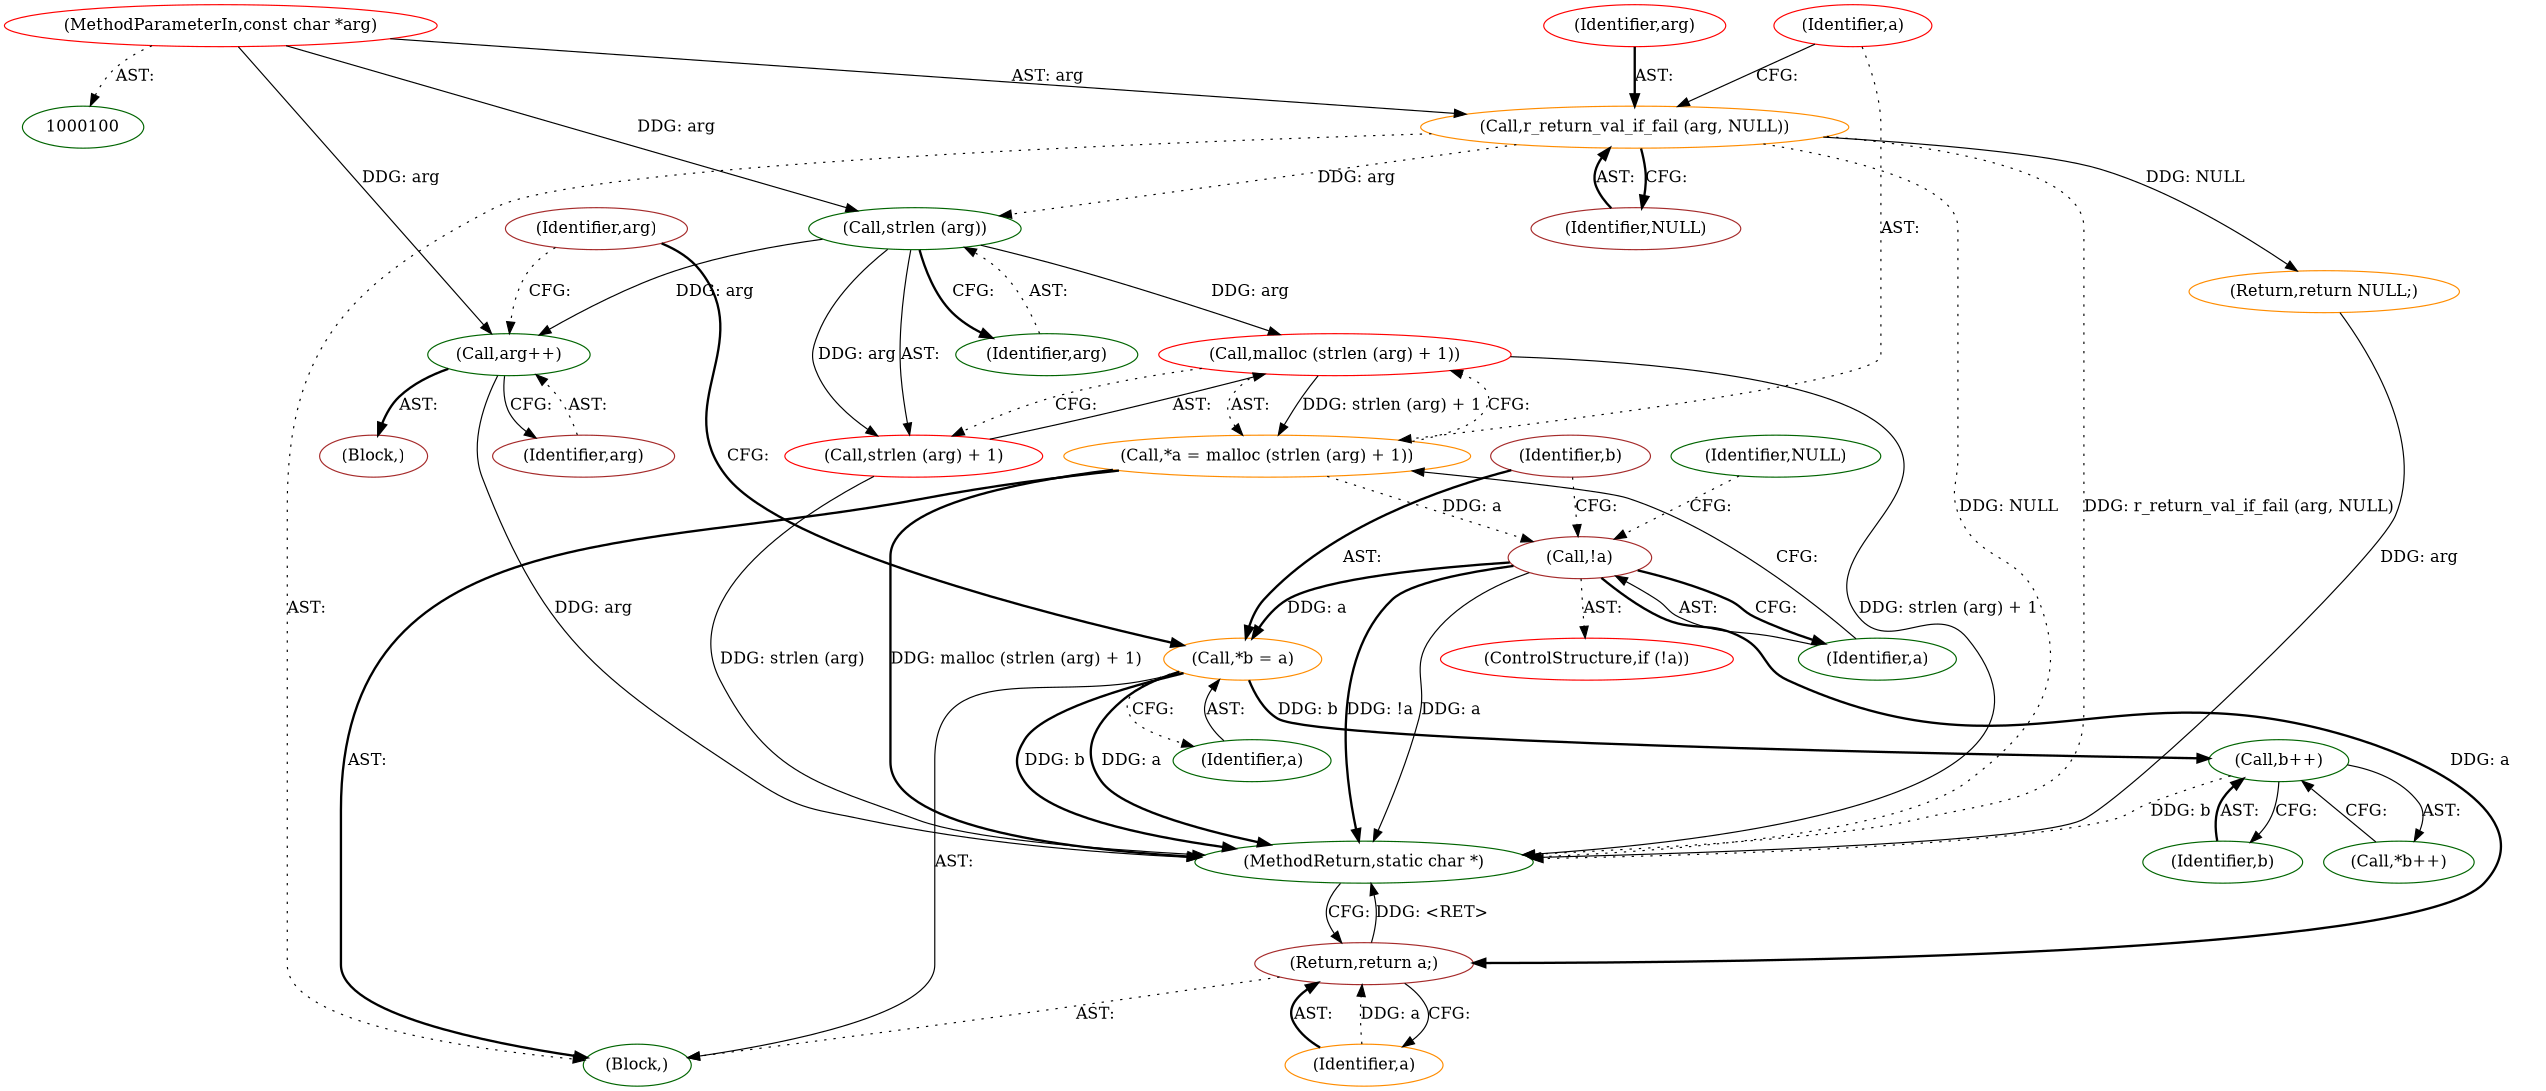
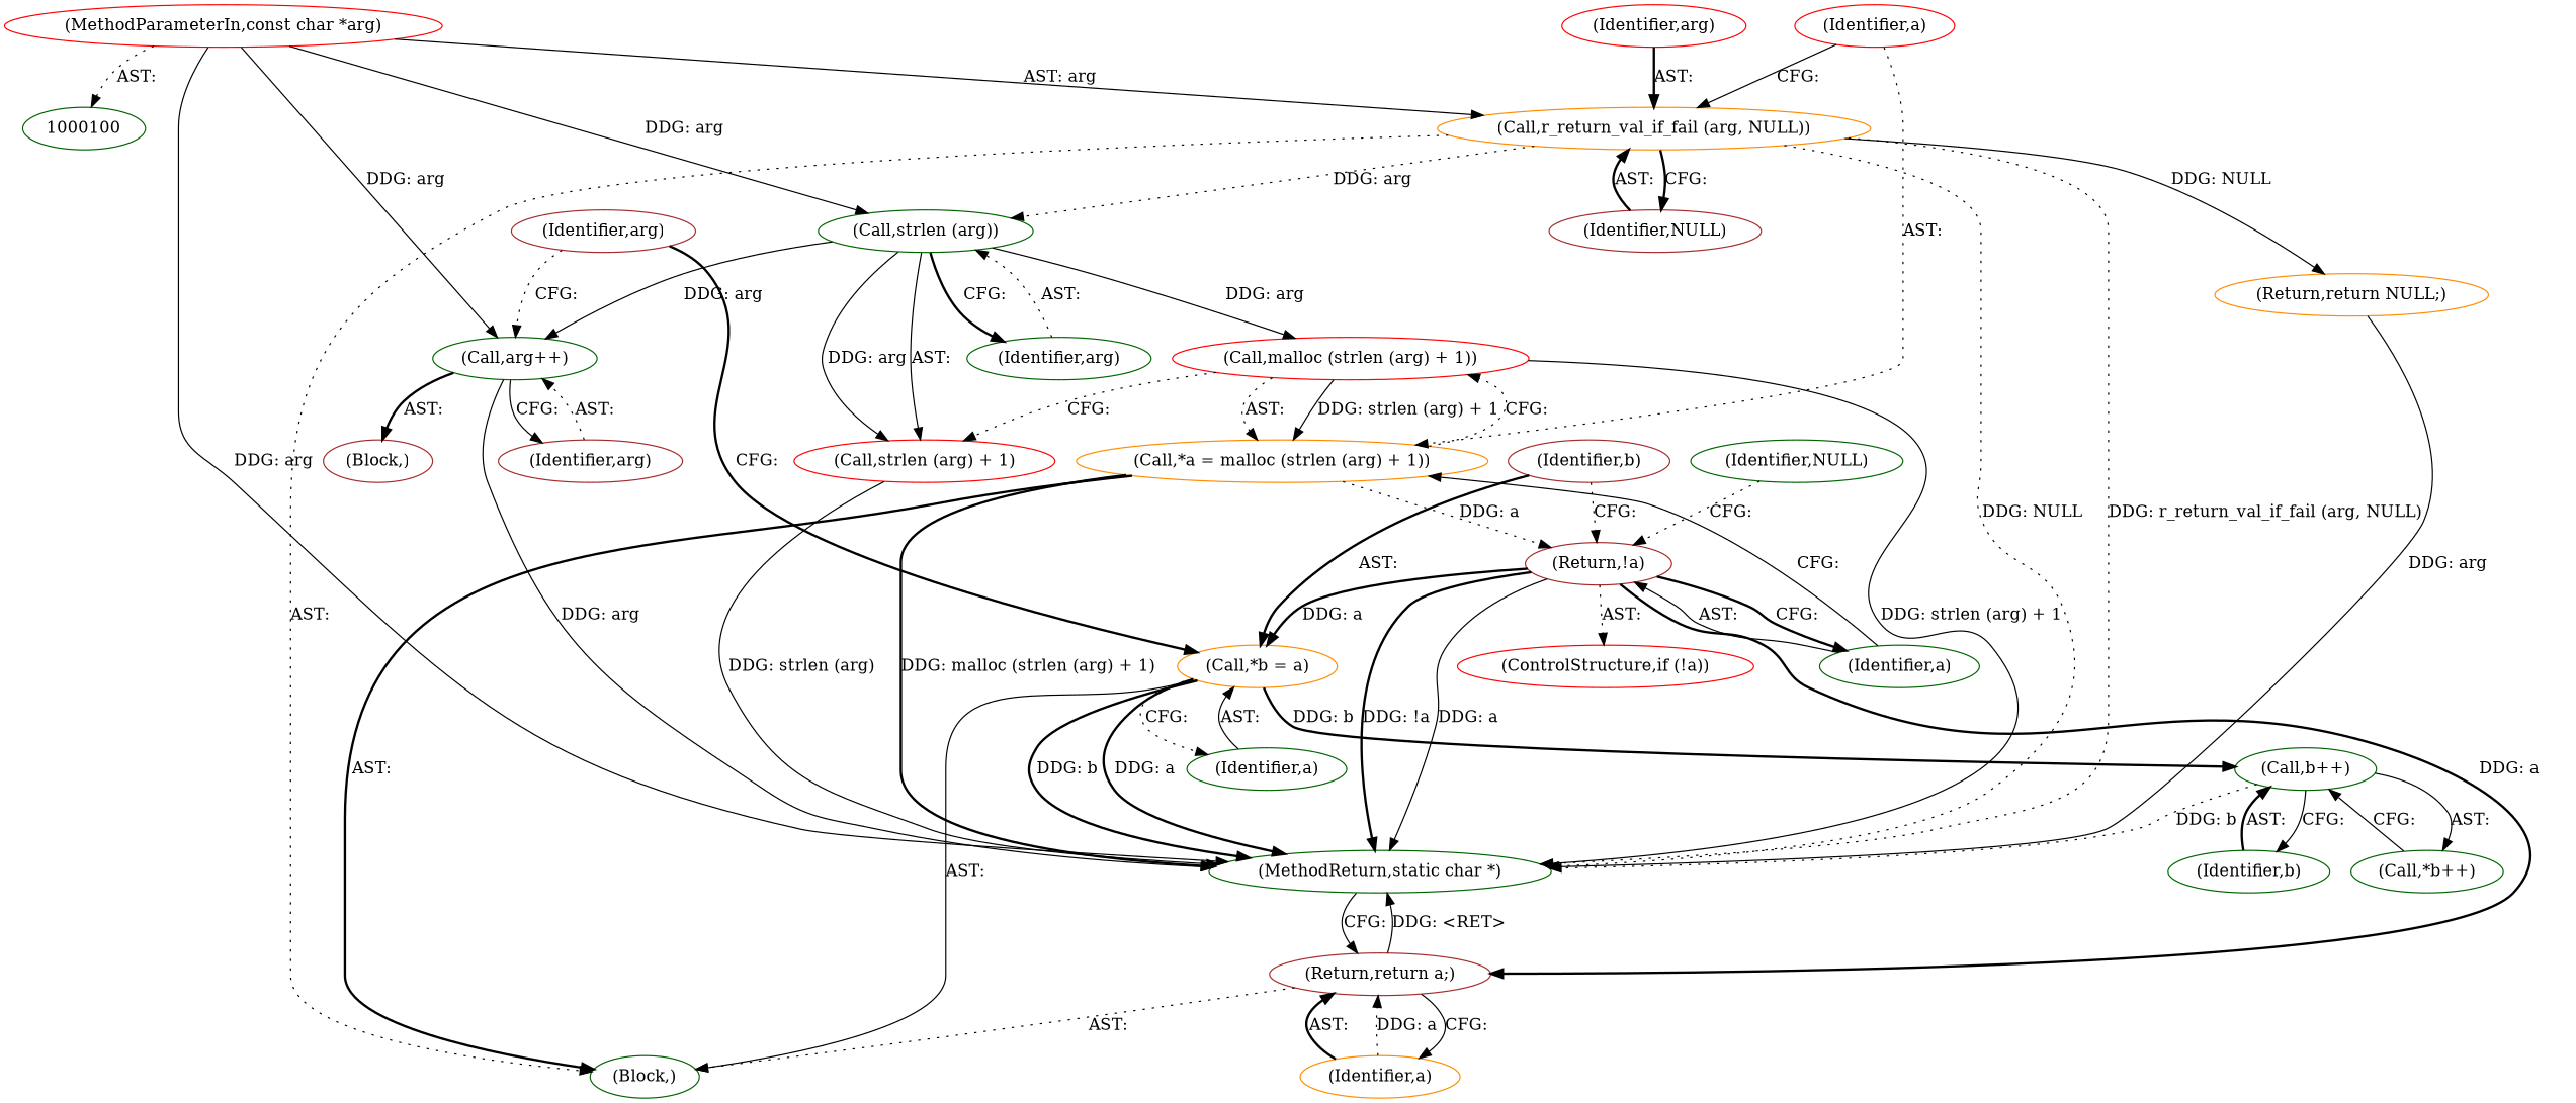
  digraph {
    fontname="DejaVu Serif"
    node [color=darkgreen fontname="DejaVu Serif"]
    edge [fontname="DejaVu Serif" style=solid]
    n1 [label="(Call,strlen (arg))"]
    n2 [color=red label="(Call,malloc (strlen (arg) + 1))"]
    n3 [color=red label="(Call,strlen (arg) + 1)"]
    n4 [label="(Call,arg++)"]
    n5 [label="(Identifier,arg)"]
    n6 [label="(MethodReturn,static char *)"]
    n7 [color=darkorange label="(Call,*a = malloc (strlen (arg) + 1))"]
    n8 [color=brown label="(Identifier,arg)"]
    n9 [color=brown label="(Block,)"]
    n10 [color=brown label="(Return,return a;)"]
    n11 [color=darkorange label="(Call,r_return_val_if_fail (arg, NULL))"]
    n12 [color=darkorange label="(Return,return NULL;)"]
    n13 [label="(Block,)"]
    n14 [color=brown label="(Identifier,NULL)"]
    n15 [color=red label="(MethodParameterIn,const char *arg)"]
    1000100
-   n17 [color=brown label="(Call,!a)"]
+   n17 [color=brown label="(Return,!a)"]
    n18 [color=darkorange label="(Call,*b = a)"]
    n19 [label="(Identifier,a)"]
    n20 [color=red label="(ControlStructure,if (!a))"]
    n21 [label="(Call,b++)"]
    n22 [label="(Identifier,a)"]
    n23 [color=darkorange label="(Identifier,a)"]
    n24 [label="(Identifier,b)"]
    n25 [label="(Call,*b++)"]
    n26 [color=brown label="(Identifier,arg)"]
    n27 [color=brown label="(Identifier,b)"]
    n28 [color=red label="(Identifier,arg)"]
    n29 [label="(Identifier,NULL)"]
    n30 [color=red label="(Identifier,a)"]
    n1 -> n2 [label="DDG: arg"]
    n1 -> n3 [label="AST: "]
    n1 -> n3 [label="DDG: arg"]
    n1 -> n4 [label="DDG: arg"]
    n1 -> n5 [label="CFG: " style=bold]
    n2 -> n3 [label="CFG: " style=dotted]
    n2 -> n6 [label="DDG: strlen (arg) + 1"]
    n2 -> n7 [label="AST: " style=dotted]
    n2 -> n7 [label="DDG: strlen (arg) + 1"]
-   n3 -> n2 [label="AST: "]
    n3 -> n6 [label="DDG: strlen (arg)"]
    n4 -> n6 [label="DDG: arg"]
    n4 -> n8 [label="CFG: "]
    n4 -> n9 [label="AST: " style=bold]
    n5 -> n1 [label="AST: " style=dotted]
    n6 -> n10 [label="CFG: "]
    n7 -> n2 [label="CFG: " style=dotted]
    n7 -> n6 [label="DDG: malloc (strlen (arg) + 1)" style=bold]
    n7 -> n13 [label="AST: " style=bold]
    n7 -> n17 [label="DDG: a" style=dotted]
    n8 -> n4 [label="AST: " style=dotted]
    n10 -> n6 [label="DDG: <RET>"]
    n10 -> n13 [label="AST: " style=dotted]
    n10 -> n23 [label="CFG: "]
    n11 -> n1 [label="DDG: arg" style=dotted]
    n11 -> n6 [label="DDG: NULL" style=dotted]
    n11 -> n6 [label="DDG: r_return_val_if_fail (arg, NULL)" style=dotted]
    n11 -> n12 [label="DDG: NULL"]
    n11 -> n13 [label="AST: " style=dotted]
    n11 -> n14 [label="CFG: " style=bold]
    n12 -> n6 [label="DDG: arg"]
    n14 -> n11 [label="AST: " style=bold]
    n15 -> n1 [label="DDG: arg"]
    n15 -> n4 [label="DDG: arg"]
+   n15 -> n6 [label="DDG: arg"]
    n15 -> n11 [label="AST: arg"]
    n15 -> 1000100 [label="AST: " style=dotted]
    n17 -> n6 [label="DDG: !a" style=bold]
    n17 -> n6 [label="DDG: a"]
    n17 -> n10 [label="DDG: a" style=bold]
    n17 -> n18 [label="DDG: a" style=bold]
    n17 -> n19 [label="CFG: " style=bold]
    n17 -> n20 [label="AST: " style=dotted]
    n18 -> n6 [label="DDG: a" style=bold]
    n18 -> n6 [label="DDG: b" style=bold]
    n18 -> n13 [label="AST: "]
    n18 -> n21 [label="DDG: b" style=bold]
    n18 -> n22 [label="CFG: " style=dotted]
    n19 -> n7 [label="CFG: "]
    n19 -> n17 [label="AST: "]
    n21 -> n6 [label="DDG: b" style=dotted]
    n21 -> n24 [label="CFG: "]
    n21 -> n25 [label="AST: "]
    n22 -> n18 [label="AST: "]
    n23 -> n10 [label="AST: " style=bold]
    n23 -> n10 [label="DDG: a" style=dotted]
    n24 -> n21 [label="AST: " style=bold]
    n25 -> n21 [label="CFG: "]
    n26 -> n4 [label="CFG: " style=dotted]
    n26 -> n18 [label="CFG: " style=bold]
    n27 -> n17 [label="CFG: " style=dotted]
    n27 -> n18 [label="AST: " style=bold]
    n28 -> n11 [label="AST: " style=bold]
    n29 -> n17 [label="CFG: " style=dotted]
    n30 -> n7 [label="AST: " style=dotted]
    n30 -> n11 [label="CFG: "]
  }
